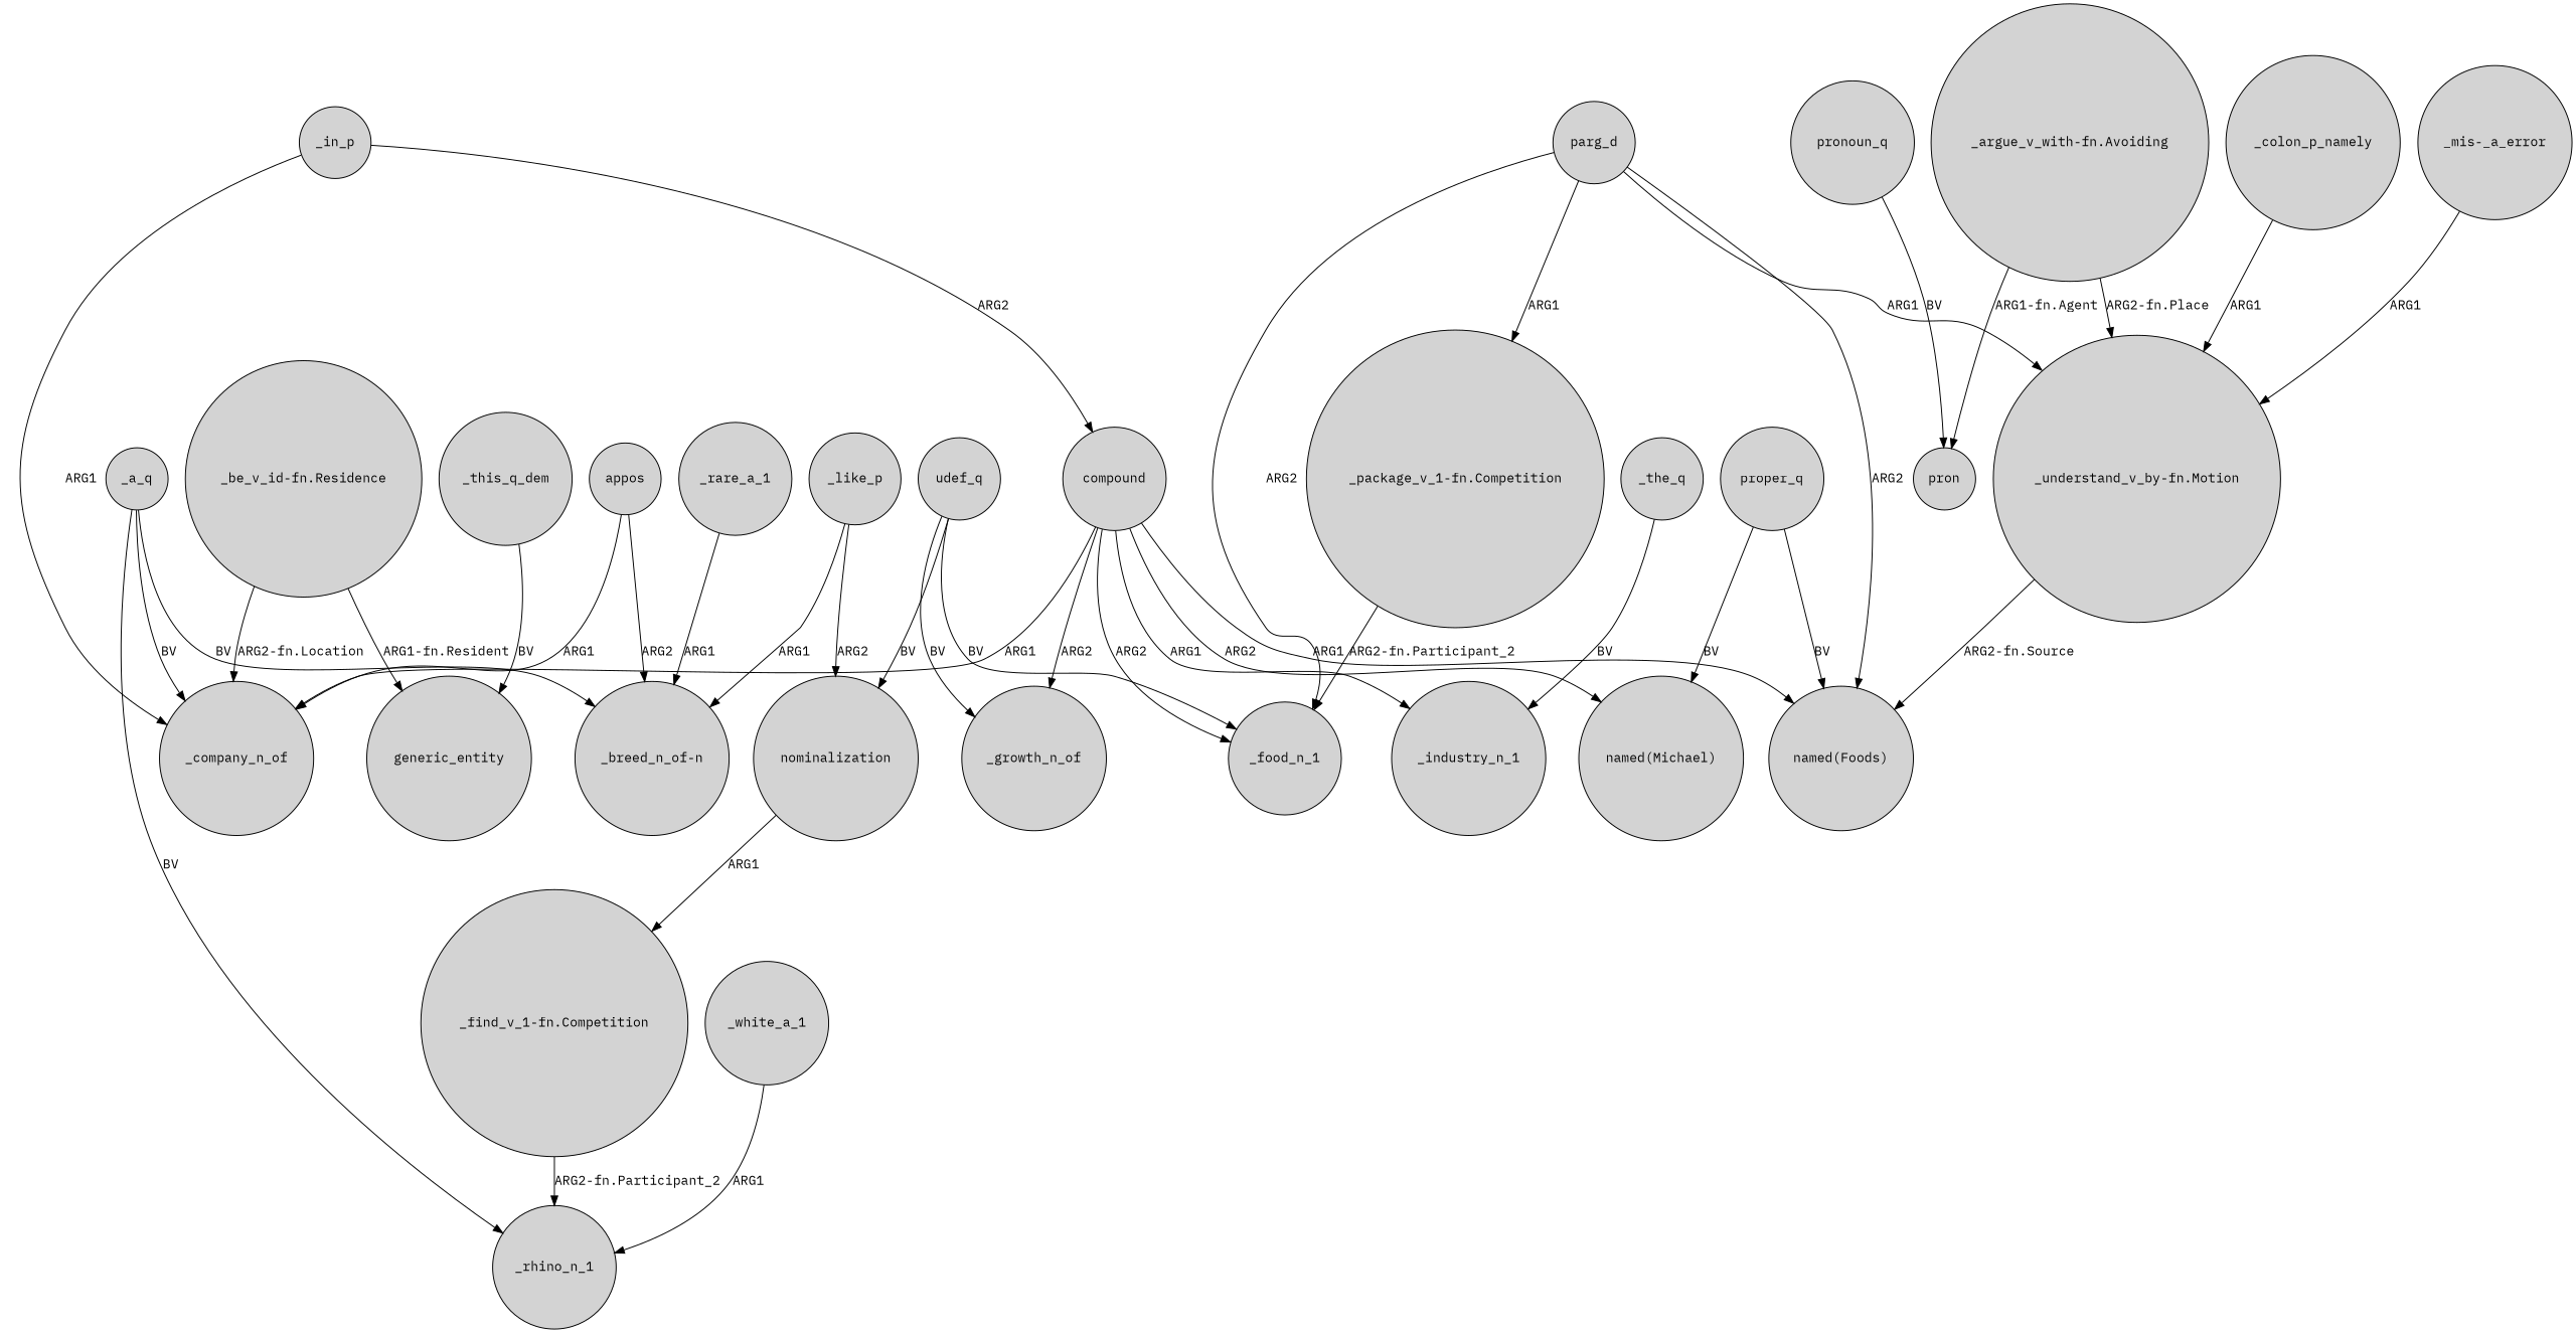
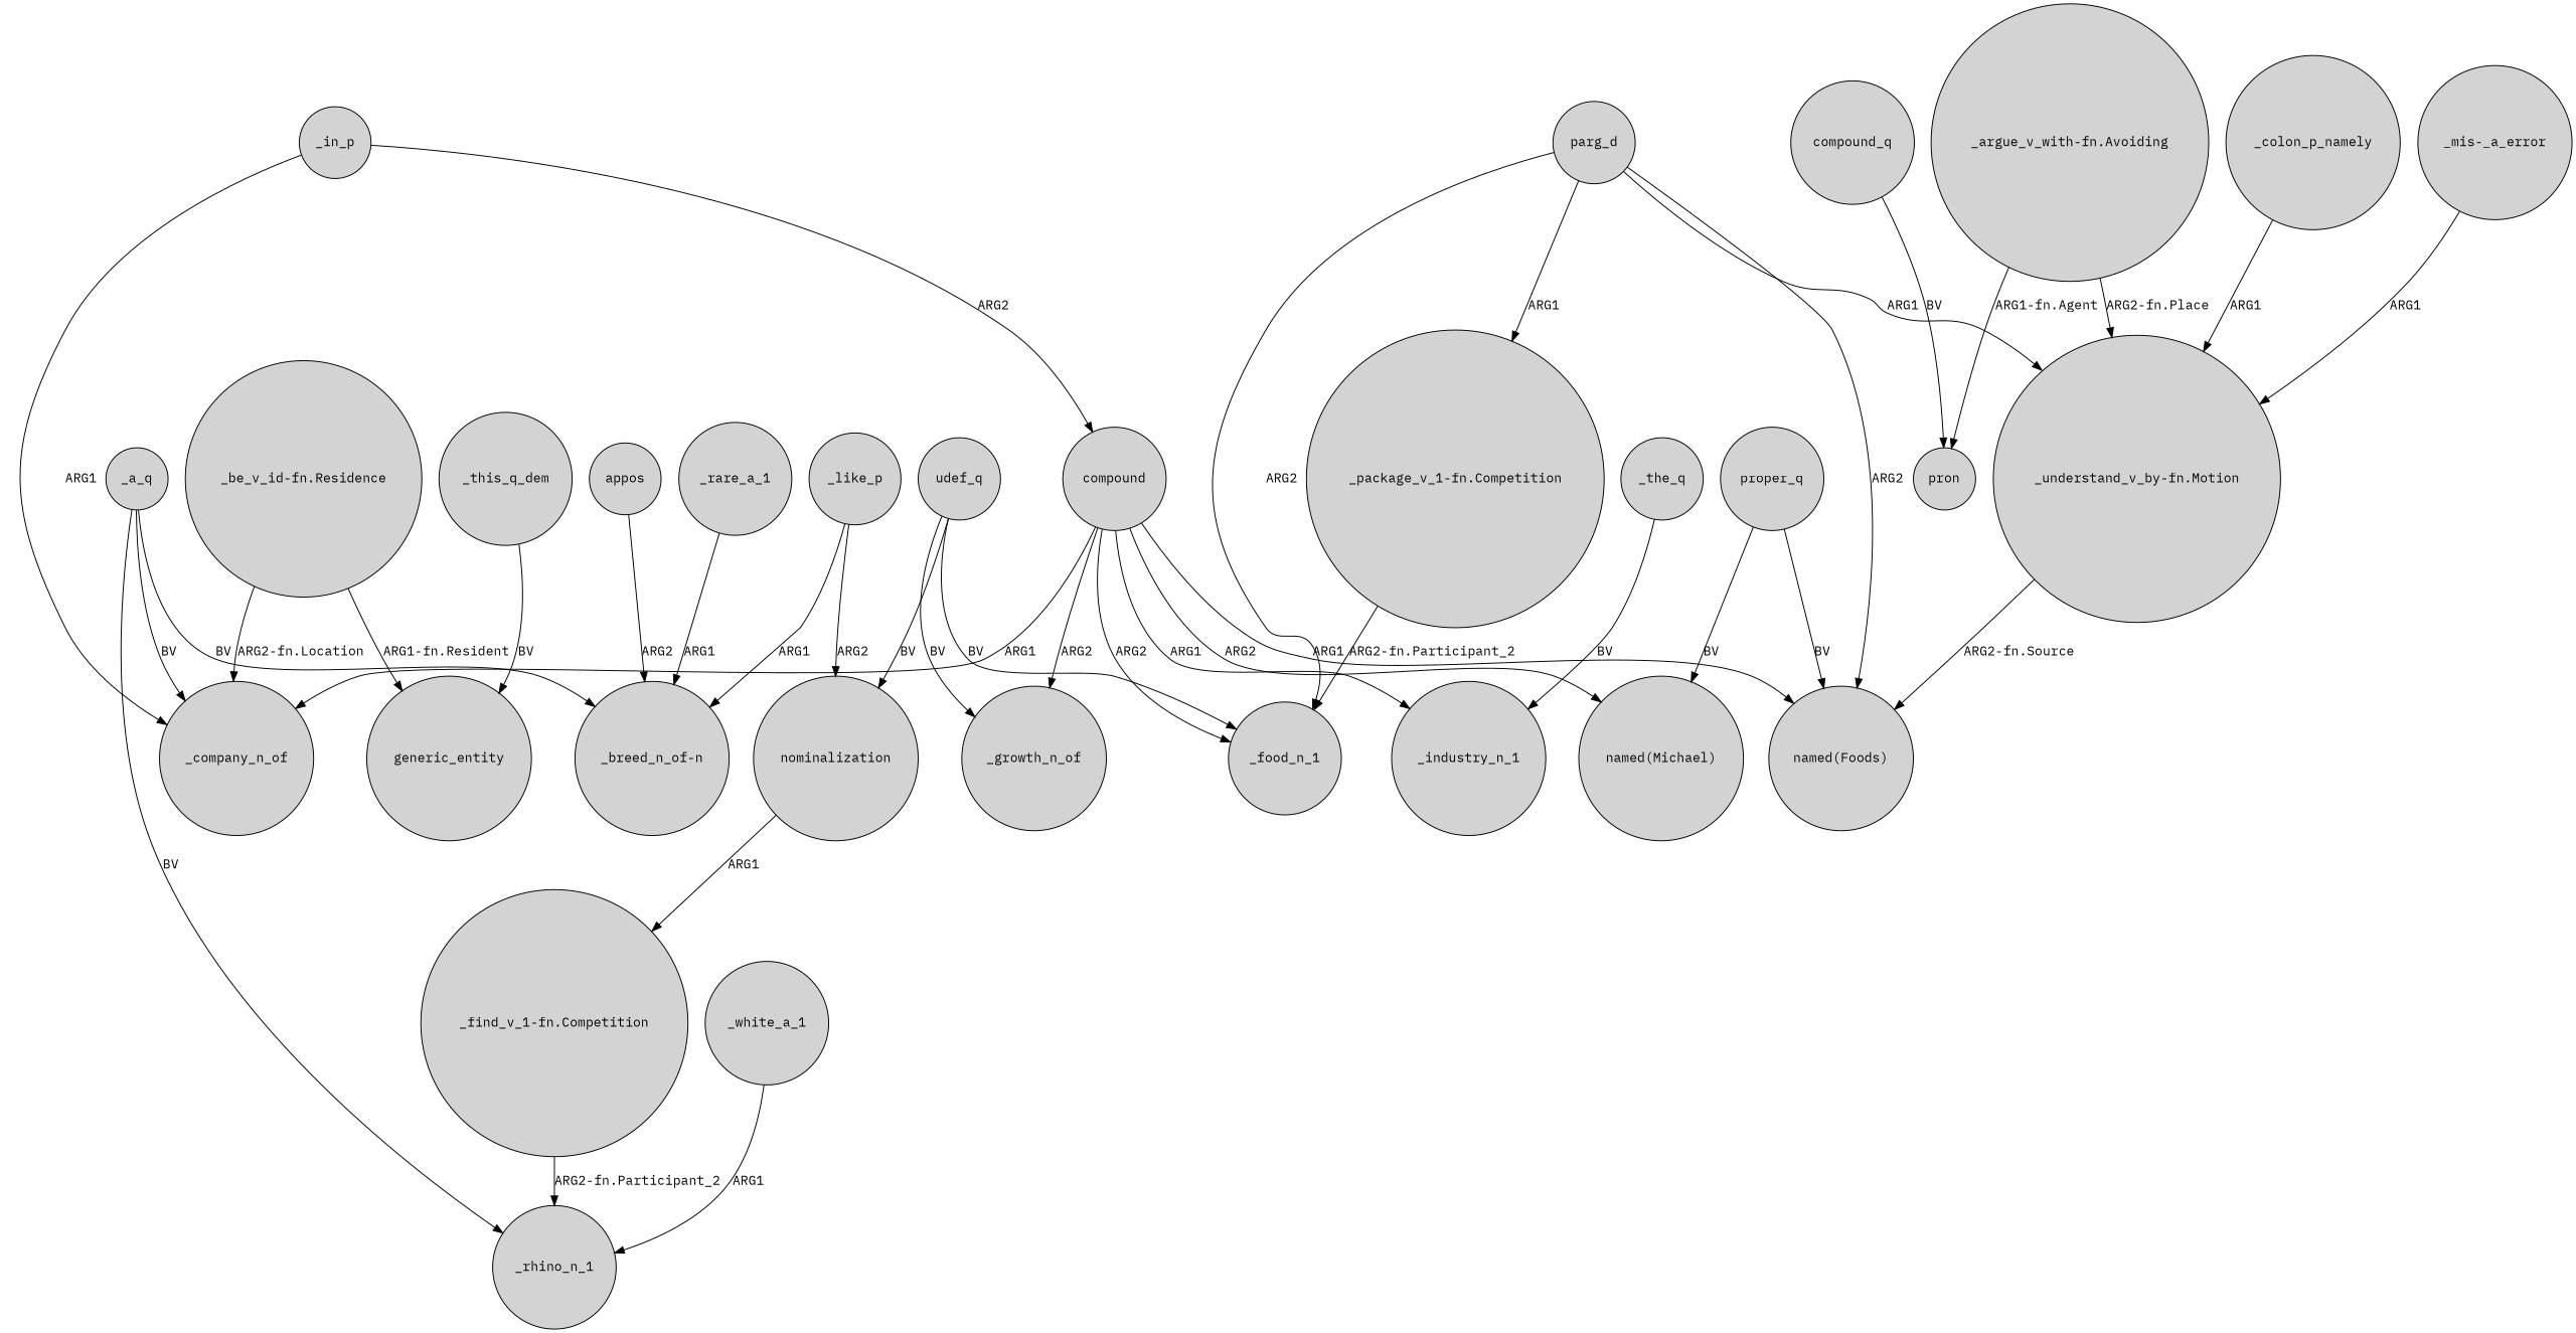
  digraph {
    fontname="IBM Plex Mono"
    node [fontname="IBM Plex Mono" shape=circle style=filled]
    edge [fontname="IBM Plex Mono"]
    _a_q
    _rhino_n_1
    _company_n_of
    "_breed_n_of-n"
    compound
    "named(Foods)"
    "named(Michael)"
    _food_n_1
    _industry_n_1
    _growth_n_of
    "_understand_v_by-fn.Motion"
    udef_q
    nominalization
    "_find_v_1-fn.Competition"
    _in_p
    "_package_v_1-fn.Competition"
    _like_p
    proper_q
    parg_d
    "_mis-_a_error"
-   pronoun_q
+   pronoun_q [label=compound_q]
    pron
    _this_q_dem
    generic_entity
    "_argue_v_with-fn.Avoiding"
    "_be_v_id-fn.Residence"
    appos
    _colon_p_namely
    _rare_a_1
    _the_q
    _white_a_1
    _a_q -> _rhino_n_1 [label=BV]
    _a_q -> _company_n_of [label=BV]
    _a_q -> "_breed_n_of-n" [label=BV]
    compound -> _company_n_of [label=ARG1]
    compound -> "named(Foods)" [label=ARG1]
    compound -> "named(Michael)" [label=ARG2]
    compound -> _food_n_1 [label=ARG2]
    compound -> _industry_n_1 [label=ARG1]
    compound -> _growth_n_of [label=ARG2]
    "_understand_v_by-fn.Motion" -> "named(Foods)" [label="ARG2-fn.Source"]
    udef_q -> _food_n_1 [label=BV]
    udef_q -> _growth_n_of [label=BV]
    udef_q -> nominalization [label=BV]
    nominalization -> "_find_v_1-fn.Competition" [label=ARG1]
    "_find_v_1-fn.Competition" -> _rhino_n_1 [label="ARG2-fn.Participant_2"]
    _in_p -> _company_n_of [label=ARG1]
    _in_p -> compound [label=ARG2]
    "_package_v_1-fn.Competition" -> _food_n_1 [label="ARG2-fn.Participant_2"]
    _like_p -> "_breed_n_of-n" [label=ARG1]
    _like_p -> nominalization [label=ARG2]
    proper_q -> "named(Foods)" [label=BV]
    proper_q -> "named(Michael)" [label=BV]
    parg_d -> "named(Foods)" [label=ARG2]
    parg_d -> _food_n_1 [label=ARG2]
    parg_d -> "_understand_v_by-fn.Motion" [label=ARG1]
    parg_d -> "_package_v_1-fn.Competition" [label=ARG1]
    "_mis-_a_error" -> "_understand_v_by-fn.Motion" [label=ARG1]
    pronoun_q -> pron [label=BV]
    _this_q_dem -> generic_entity [label=BV]
    "_argue_v_with-fn.Avoiding" -> "_understand_v_by-fn.Motion" [label="ARG2-fn.Place"]
    "_argue_v_with-fn.Avoiding" -> pron [label="ARG1-fn.Agent"]
    "_be_v_id-fn.Residence" -> _company_n_of [label="ARG2-fn.Location"]
    "_be_v_id-fn.Residence" -> generic_entity [label="ARG1-fn.Resident"]
-   appos -> _company_n_of [label=ARG1]
    appos -> "_breed_n_of-n" [label=ARG2]
    _colon_p_namely -> "_understand_v_by-fn.Motion" [label=ARG1]
    _rare_a_1 -> "_breed_n_of-n" [label=ARG1]
    _the_q -> _industry_n_1 [label=BV]
    _white_a_1 -> _rhino_n_1 [label=ARG1]
  }
